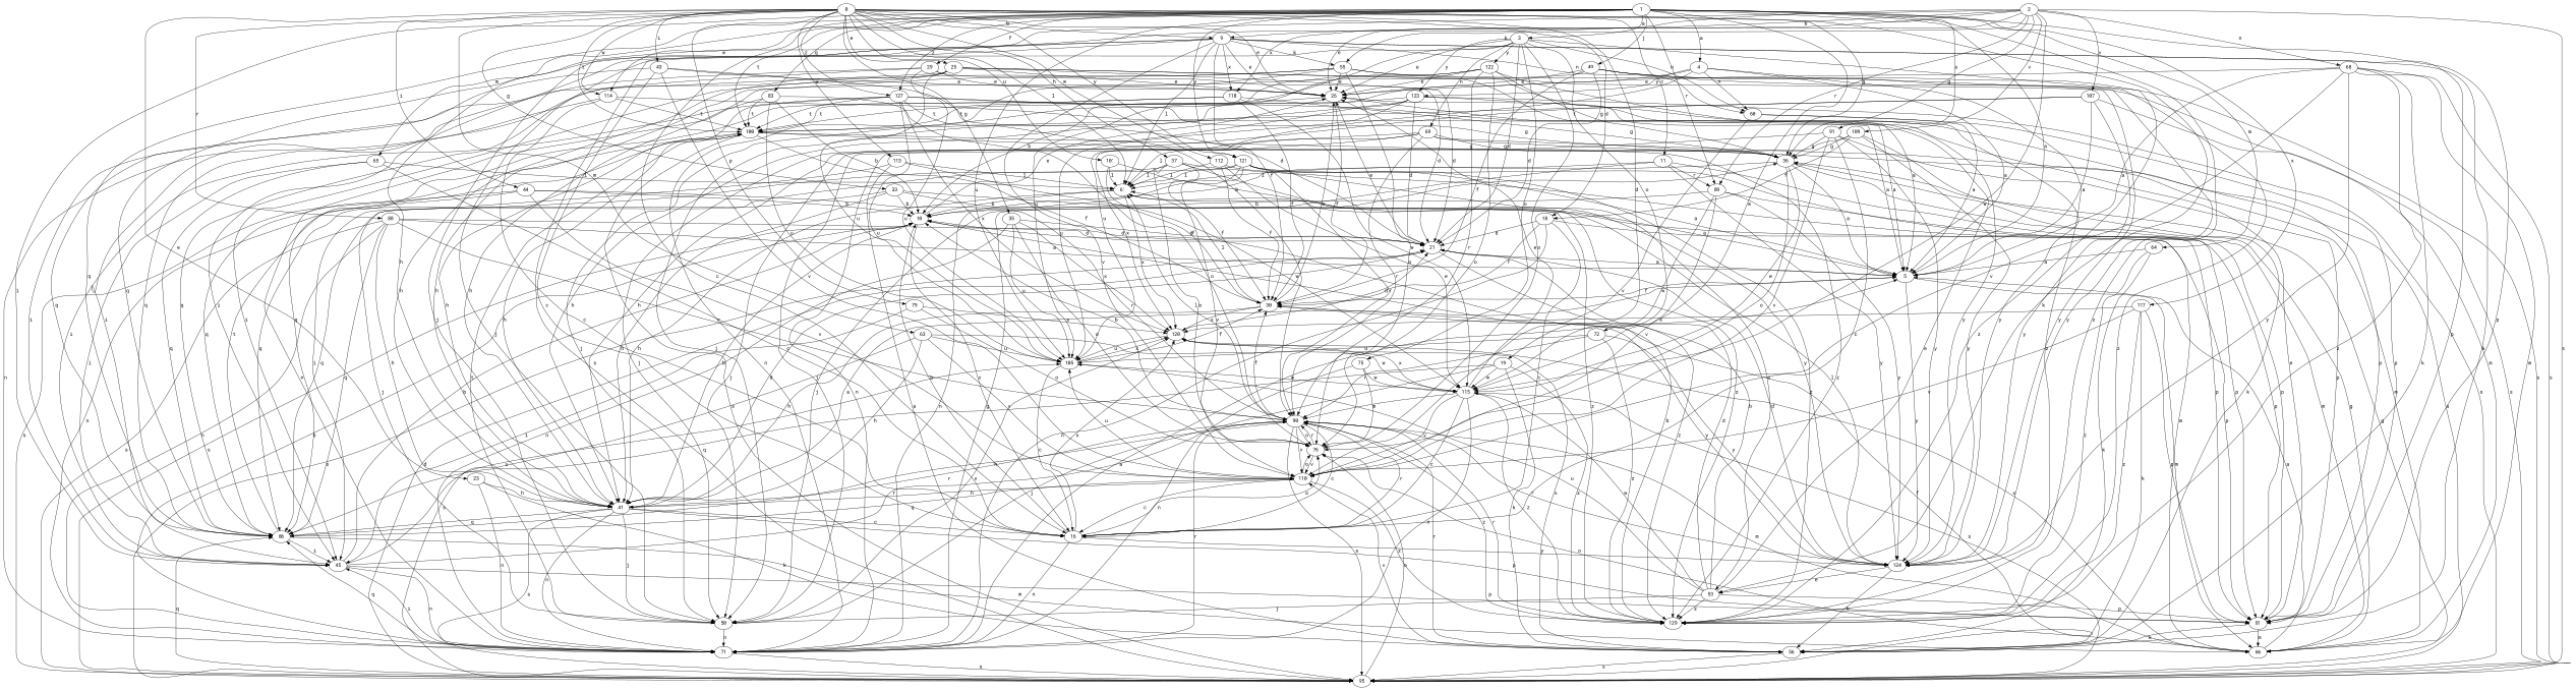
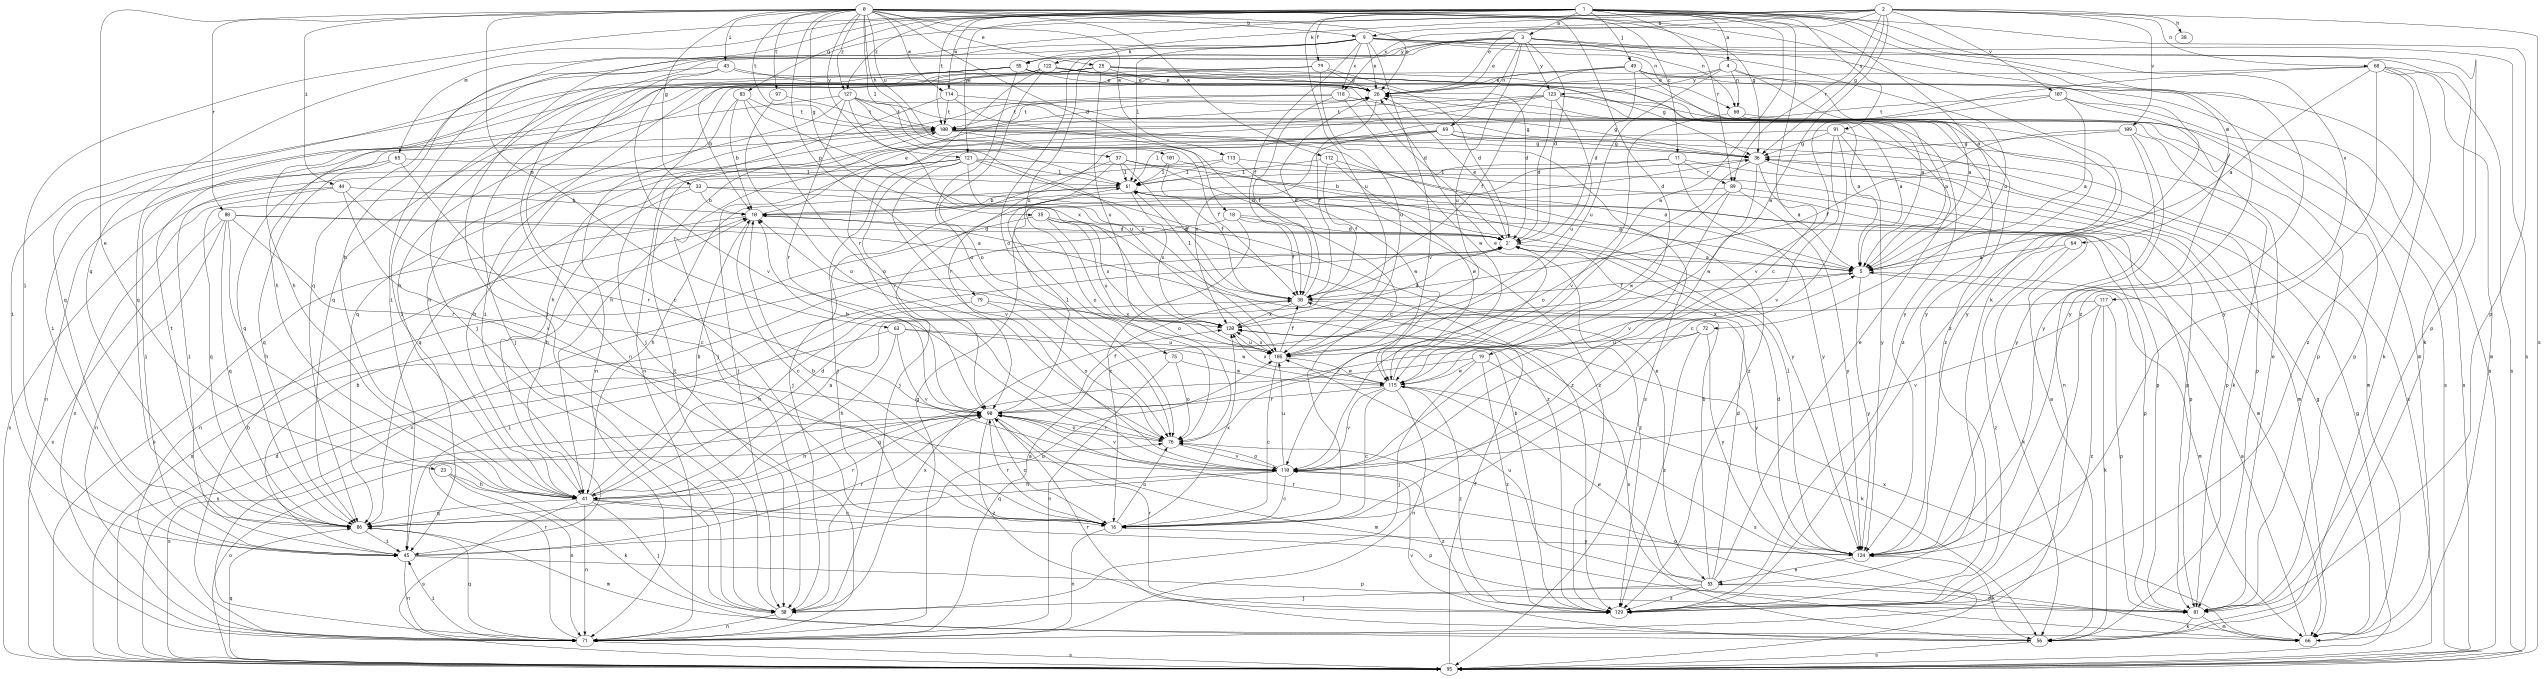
  strict digraph {
    fontname="Roboto Mono"
    node [fontname="Roboto Mono"]
    edge [fontname="Roboto Mono"]
    0
    9
    11
    18
    19
    23
    25
    26
    33
    35
    36
    37
    43
    44
    53
    61
    63
    79
    88
+   97
    100
    101
    112
    113
    114
    121
    127
    45
    81
    86
    55
    95
    118
    n34 [label=60]
    30
    56
    110
    89
    50
    124
    10
    16
    21
    71
    115
    129
    41
    5
    105
    66
    76
    120
    90
    1
    3
    4
    29
    49
    64
    65
    83
    91
    117
    69
    72
    75
    122
    123
    2
+   38
    68
    107
    109
    0 -> 9 [label=b]
    0 -> 11 [label=c]
    0 -> 18 [label=d]
    0 -> 19 [label=d]
    0 -> 23 [label=e]
    0 -> 25 [label=e]
    0 -> 26 [label=e]
    0 -> 33 [label=g]
    0 -> 35 [label=g]
    0 -> 36 [label=g]
    0 -> 37 [label=h]
    0 -> 43 [label=i]
    0 -> 44 [label=i]
    0 -> 53 [label=k]
    0 -> 61 [label=l]
    0 -> 63 [label=m]
    0 -> 79 [label=p]
    0 -> 88 [label=r]
+   0 -> 97 [label=t]
    0 -> 100 [label=t]
    0 -> 101 [label=u]
    0 -> 112 [label=w]
    0 -> 113 [label=w]
    0 -> 114 [label=w]
    0 -> 121 [label=y]
    0 -> 127 [label=z]
    9 -> 26 [label=e]
    9 -> 61 [label=l]
    9 -> 45 [label=i]
    9 -> 81 [label=p]
    9 -> 86 [label=q]
    9 -> 55 [label=k]
    9 -> 95 [label=s]
    9 -> 118 [label=x]
    9 -> n34 [label=n]
    9 -> 30 [label=f]
    9 -> 56 [label=k]
    9 -> 110 [label=v]
    11 -> 81 [label=p]
    11 -> 89 [label=r]
    11 -> 50 [label=j]
    11 -> 124 [label=y]
    11 -> 10 [label=b]
    18 -> 81 [label=p]
    18 -> 30 [label=f]
    18 -> 16 [label=c]
    18 -> 21 [label=d]
    18 -> 71 [label=n]
    19 -> 86 [label=q]
    19 -> 56 [label=k]
    19 -> 50 [label=j]
    19 -> 115 [label=w]
    19 -> 129 [label=z]
    23 -> 56 [label=k]
    23 -> 71 [label=n]
    23 -> 41 [label=h]
    25 -> 26 [label=e]
    25 -> 45 [label=i]
    25 -> 86 [label=q]
    25 -> 124 [label=y]
    25 -> 21 [label=d]
    25 -> 41 [label=h]
    25 -> 5 [label=a]
    25 -> 105 [label=u]
    26 -> 100 [label=t]
    26 -> 30 [label=f]
    33 -> 86 [label=q]
    33 -> 10 [label=b]
    33 -> 129 [label=z]
    33 -> 41 [label=h]
    33 -> 66 [label=m]
    35 -> 21 [label=d]
    35 -> 71 [label=n]
    35 -> 105 [label=u]
    35 -> 76 [label=o]
    35 -> 120 [label=x]
    36 -> 61 [label=l]
    36 -> 115 [label=w]
    36 -> 5 [label=a]
    36 -> 66 [label=m]
    36 -> 76 [label=o]
    37 -> 61 [label=l]
    37 -> 81 [label=p]
    37 -> 30 [label=f]
    37 -> 50 [label=j]
    37 -> 129 [label=z]
    37 -> 76 [label=o]
    43 -> 26 [label=e]
    43 -> 86 [label=q]
    43 -> 110 [label=v]
    43 -> 16 [label=c]
    43 -> 21 [label=d]
    44 -> 95 [label=s]
    44 -> 110 [label=v]
    44 -> 10 [label=b]
    44 -> 71 [label=n]
    44 -> 90 [label=r]
    53 -> 26 [label=e]
    53 -> 81 [label=p]
    53 -> 50 [label=j]
    53 -> 10 [label=b]
    53 -> 21 [label=d]
    53 -> 115 [label=w]
    53 -> 129 [label=z]
    53 -> 105 [label=u]
    61 -> 10 [label=b]
    61 -> 41 [label=h]
    61 -> 5 [label=a]
    61 -> 120 [label=x]
    63 -> 95 [label=s]
    63 -> 110 [label=v]
    63 -> 115 [label=w]
    63 -> 41 [label=h]
    63 -> 105 [label=u]
    79 -> 45 [label=i]
    79 -> 76 [label=o]
    79 -> 120 [label=x]
    88 -> 86 [label=q]
    88 -> 95 [label=s]
    88 -> 21 [label=d]
    88 -> 71 [label=n]
    88 -> 41 [label=h]
    88 -> 5 [label=a]
    88 -> 90 [label=r]
+   97 -> 100 [label=t]
+   97 -> 76 [label=o]
    100 -> 36 [label=g]
    100 -> 86 [label=q]
    100 -> 95 [label=s]
    100 -> 30 [label=f]
    100 -> 129 [label=z]
    100 -> 41 [label=h]
    101 -> 61 [label=l]
    101 -> 30 [label=f]
    101 -> 124 [label=y]
    112 -> 61 [label=l]
    112 -> 30 [label=f]
    112 -> 115 [label=w]
    112 -> 5 [label=a]
    113 -> 61 [label=l]
    113 -> 86 [label=q]
    113 -> 56 [label=a]
    113 -> 115 [label=w]
    114 -> 100 [label=t]
    114 -> 16 [label=c]
    114 -> 71 [label=n]
    114 -> 5 [label=a]
    121 -> 53 [label=e]
    121 -> 61 [label=l]
    121 -> 45 [label=i]
    121 -> 81 [label=p]
    121 -> 110 [label=v]
    121 -> 71 [label=n]
    121 -> 129 [label=z]
    121 -> 90 [label=r]
    127 -> 36 [label=g]
    127 -> 100 [label=t]
    127 -> 45 [label=i]
    127 -> 41 [label=h]
    127 -> 5 [label=a]
    127 -> 105 [label=u]
    127 -> 120 [label=x]
    127 -> 90 [label=r]
    45 -> 81 [label=p]
    45 -> 10 [label=b]
    45 -> 71 [label=n]
    45 -> 105 [label=u]
    45 -> 90 [label=r]
    81 -> 26 [label=e]
    81 -> 56 [label=k]
    81 -> 66 [label=m]
    86 -> 100 [label=t]
    86 -> 45 [label=i]
    86 -> 66 [label=m]
    86 -> 90 [label=r]
    55 -> 26 [label=e]
    55 -> 45 [label=i]
    55 -> 124 [label=y]
    55 -> 71 [label=n]
    55 -> 41 [label=h]
    55 -> 66 [label=m]
    55 -> 76 [label=o]
    95 -> 36 [label=g]
    95 -> 86 [label=q]
    95 -> 30 [label=f]
    95 -> 21 [label=d]
    95 -> 76 [label=o]
    118 -> 36 [label=g]
    118 -> 100 [label=t]
    118 -> 86 [label=q]
    118 -> 30 [label=f]
    118 -> 115 [label=w]
    n34 -> 81 [label=p]
    n34 -> 110 [label=v]
    n34 -> 5 [label=a]
    30 -> 26 [label=e]
    30 -> 61 [label=l]
    30 -> 124 [label=y]
    30 -> 41 [label=h]
    30 -> 120 [label=x]
    56 -> 95 [label=s]
    56 -> 110 [label=v]
    56 -> 120 [label=x]
    56 -> 90 [label=r]
    110 -> 86 [label=q]
    110 -> 16 [label=c]
    110 -> 129 [label=z]
    110 -> 41 [label=h]
    110 -> 105 [label=u]
    110 -> 76 [label=o]
    89 -> 81 [label=p]
    89 -> 110 [label=v]
    89 -> 124 [label=y]
    89 -> 10 [label=b]
    89 -> 115 [label=w]
    50 -> 100 [label=t]
    50 -> 71 [label=n]
    50 -> 120 [label=x]
    124 -> 53 [label=e]
    124 -> 61 [label=l]
    124 -> 56 [label=k]
    124 -> 21 [label=d]
    124 -> 90 [label=r]
    10 -> 26 [label=e]
    10 -> 95 [label=s]
    10 -> 16 [label=c]
    10 -> 21 [label=d]
    16 -> 124 [label=y]
    16 -> 10 [label=b]
    16 -> 71 [label=n]
    16 -> 76 [label=o]
    16 -> 120 [label=x]
    16 -> 90 [label=r]
    21 -> 26 [label=e]
    21 -> 95 [label=s]
    21 -> 129 [label=z]
    21 -> 5 [label=a]
    71 -> 36 [label=g]
    71 -> 45 [label=i]
    71 -> 86 [label=q]
    71 -> 95 [label=s]
    71 -> 10 [label=b]
    71 -> 5 [label=a]
    71 -> 90 [label=r]
    115 -> 26 [label=e]
    115 -> 95 [label=s]
    115 -> 110 [label=v]
    115 -> 16 [label=c]
    115 -> 71 [label=n]
    115 -> 129 [label=z]
    115 -> 120 [label=x]
    115 -> 90 [label=r]
    129 -> 10 [label=b]
    129 -> 90 [label=r]
    41 -> 81 [label=p]
    41 -> 86 [label=q]
    41 -> 95 [label=s]
    41 -> 50 [label=j]
    41 -> 10 [label=b]
    41 -> 16 [label=c]
    41 -> 21 [label=d]
    41 -> 71 [label=n]
    41 -> 5 [label=a]
    5 -> 30 [label=f]
    5 -> 124 [label=y]
    5 -> 66 [label=m]
    105 -> 30 [label=f]
    105 -> 16 [label=c]
    105 -> 115 [label=w]
    105 -> 120 [label=x]
    66 -> 36 [label=g]
    66 -> 5 [label=a]
    66 -> 76 [label=o]
    66 -> 120 [label=x]
    76 -> 110 [label=v]
    76 -> 90 [label=r]
    120 -> 21 [label=d]
    120 -> 105 [label=u]
    90 -> 61 [label=l]
    90 -> 95 [label=s]
    90 -> 30 [label=f]
    90 -> 110 [label=v]
    90 -> 10 [label=b]
    90 -> 16 [label=c]
    90 -> 129 [label=z]
    90 -> 41 [label=h]
    90 -> 66 [label=m]
    90 -> 76 [label=o]
    1 -> 100 [label=t]
    1 -> 114 [label=w]
    1 -> 121 [label=y]
    1 -> 127 [label=z]
    1 -> 45 [label=i]
    1 -> 81 [label=p]
    1 -> 86 [label=q]
    1 -> 89 [label=r]
    1 -> 16 [label=c]
    1 -> 115 [label=w]
    1 -> 129 [label=z]
    1 -> 5 [label=a]
    1 -> 105 [label=u]
    1 -> 3 [label=a]
    1 -> 4 [label=a]
    1 -> 29 [label=f]
    1 -> 49 [label=j]
    1 -> 64 [label=m]
    1 -> 65 [label=m]
    1 -> 83 [label=q]
    1 -> 91 [label=s]
    1 -> 117 [label=x]
    3 -> 26 [label=e]
    3 -> n34 [label=n]
    3 -> 50 [label=j]
    3 -> 21 [label=d]
    3 -> 129 [label=z]
    3 -> 105 [label=u]
    3 -> 76 [label=o]
    3 -> 69 [label=n]
    3 -> 72 [label=o]
    3 -> 75 [label=o]
    3 -> 122 [label=y]
    3 -> 123 [label=y]
    4 -> n34 [label=n]
    4 -> 50 [label=j]
    4 -> 129 [label=z]
    4 -> 5 [label=a]
    4 -> 105 [label=u]
    4 -> 123 [label=y]
    29 -> 26 [label=e]
    29 -> 45 [label=i]
    29 -> 86 [label=q]
    29 -> 21 [label=d]
    29 -> 105 [label=u]
    49 -> 26 [label=e]
    49 -> 95 [label=s]
    49 -> 30 [label=f]
    49 -> 124 [label=y]
    49 -> 21 [label=d]
    49 -> 129 [label=z]
    49 -> 41 [label=h]
    64 -> 56 [label=k]
    64 -> 129 [label=z]
    64 -> 5 [label=a]
    65 -> 61 [label=l]
    65 -> 45 [label=i]
    65 -> 86 [label=q]
    65 -> 16 [label=c]
    83 -> 100 [label=t]
    83 -> 10 [label=b]
    83 -> 71 [label=n]
    83 -> 105 [label=u]
    83 -> 76 [label=o]
    91 -> 36 [label=g]
    91 -> 81 [label=p]
    91 -> 110 [label=v]
    91 -> 50 [label=j]
    91 -> 124 [label=y]
    91 -> 16 [label=c]
    117 -> 81 [label=p]
    117 -> 56 [label=k]
    117 -> 110 [label=v]
    117 -> 129 [label=z]
    117 -> 120 [label=x]
    69 -> 36 [label=g]
    69 -> 61 [label=l]
    69 -> 95 [label=s]
    69 -> 50 [label=j]
    69 -> 66 [label=m]
    69 -> 120 [label=x]
    69 -> 90 [label=r]
    72 -> 124 [label=y]
    72 -> 129 [label=z]
    72 -> 105 [label=u]
    72 -> 90 [label=r]
    75 -> 71 [label=n]
    75 -> 115 [label=w]
    75 -> 76 [label=o]
    122 -> 26 [label=e]
    122 -> 36 [label=g]
    122 -> 50 [label=j]
    122 -> 124 [label=y]
    122 -> 10 [label=b]
    122 -> 76 [label=o]
    122 -> 90 [label=r]
    123 -> 100 [label=t]
    123 -> 81 [label=p]
    123 -> 95 [label=s]
    123 -> 50 [label=j]
    123 -> 21 [label=d]
    123 -> 41 [label=h]
    123 -> 105 [label=u]
    2 -> 9 [label=b]
    2 -> 26 [label=e]
    2 -> 36 [label=g]
    2 -> 55 [label=k]
    2 -> 95 [label=s]
    2 -> 118 [label=x]
    2 -> 89 [label=r]
    2 -> 50 [label=j]
    2 -> 115 [label=w]
    2 -> 41 [label=h]
+   2 -> 38 [label=h]
    2 -> 68 [label=n]
    2 -> 107 [label=v]
    2 -> 109 [label=v]
    68 -> 26 [label=e]
    68 -> 95 [label=s]
    68 -> 56 [label=k]
    68 -> 110 [label=v]
    68 -> 124 [label=y]
    68 -> 129 [label=z]
    68 -> 5 [label=a]
    68 -> 66 [label=m]
    107 -> 100 [label=t]
    107 -> 95 [label=s]
    107 -> 124 [label=y]
    107 -> 41 [label=h]
    107 -> 5 [label=a]
    109 -> 36 [label=g]
-   109 -> 18 [label=f]
+   109 -> 30 [label=f]
    109 -> 56 [label=k]
    109 -> 124 [label=y]
    109 -> 71 [label=n]
  }
